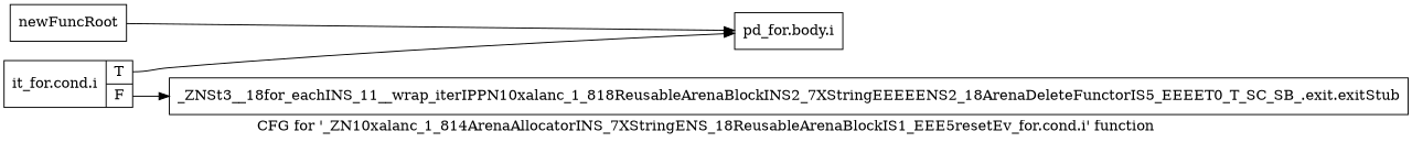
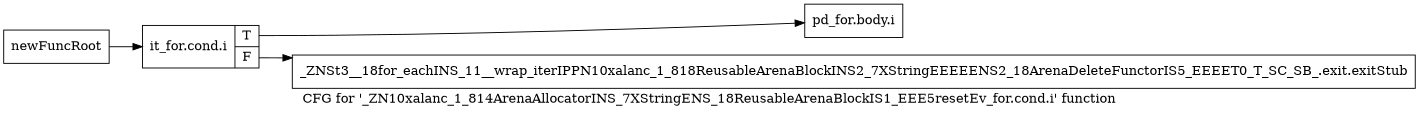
  digraph {
    label="CFG for '_ZN10xalanc_1_814ArenaAllocatorINS_7XStringENS_18ReusableArenaBlockIS1_EEE5resetEv_for.cond.i' function"
    rankdir=LR
    node [shape=record]
    n1 [label="{newFuncRoot}"]
    n2 [label="{it_for.cond.i|{<s0>T|<s1>F}}"]
    n3 [label="{_ZNSt3__18for_eachINS_11__wrap_iterIPPN10xalanc_1_818ReusableArenaBlockINS2_7XStringEEEEENS2_18ArenaDeleteFunctorIS5_EEEET0_T_SC_SB_.exit.exitStub}"]
    n4 [label="{pd_for.body.i}"]
-   n1 -> n4
+   n1 -> n2
    n2 -> n3 [tailport=s1]
    n2 -> n4 [tailport=s0]
  }
